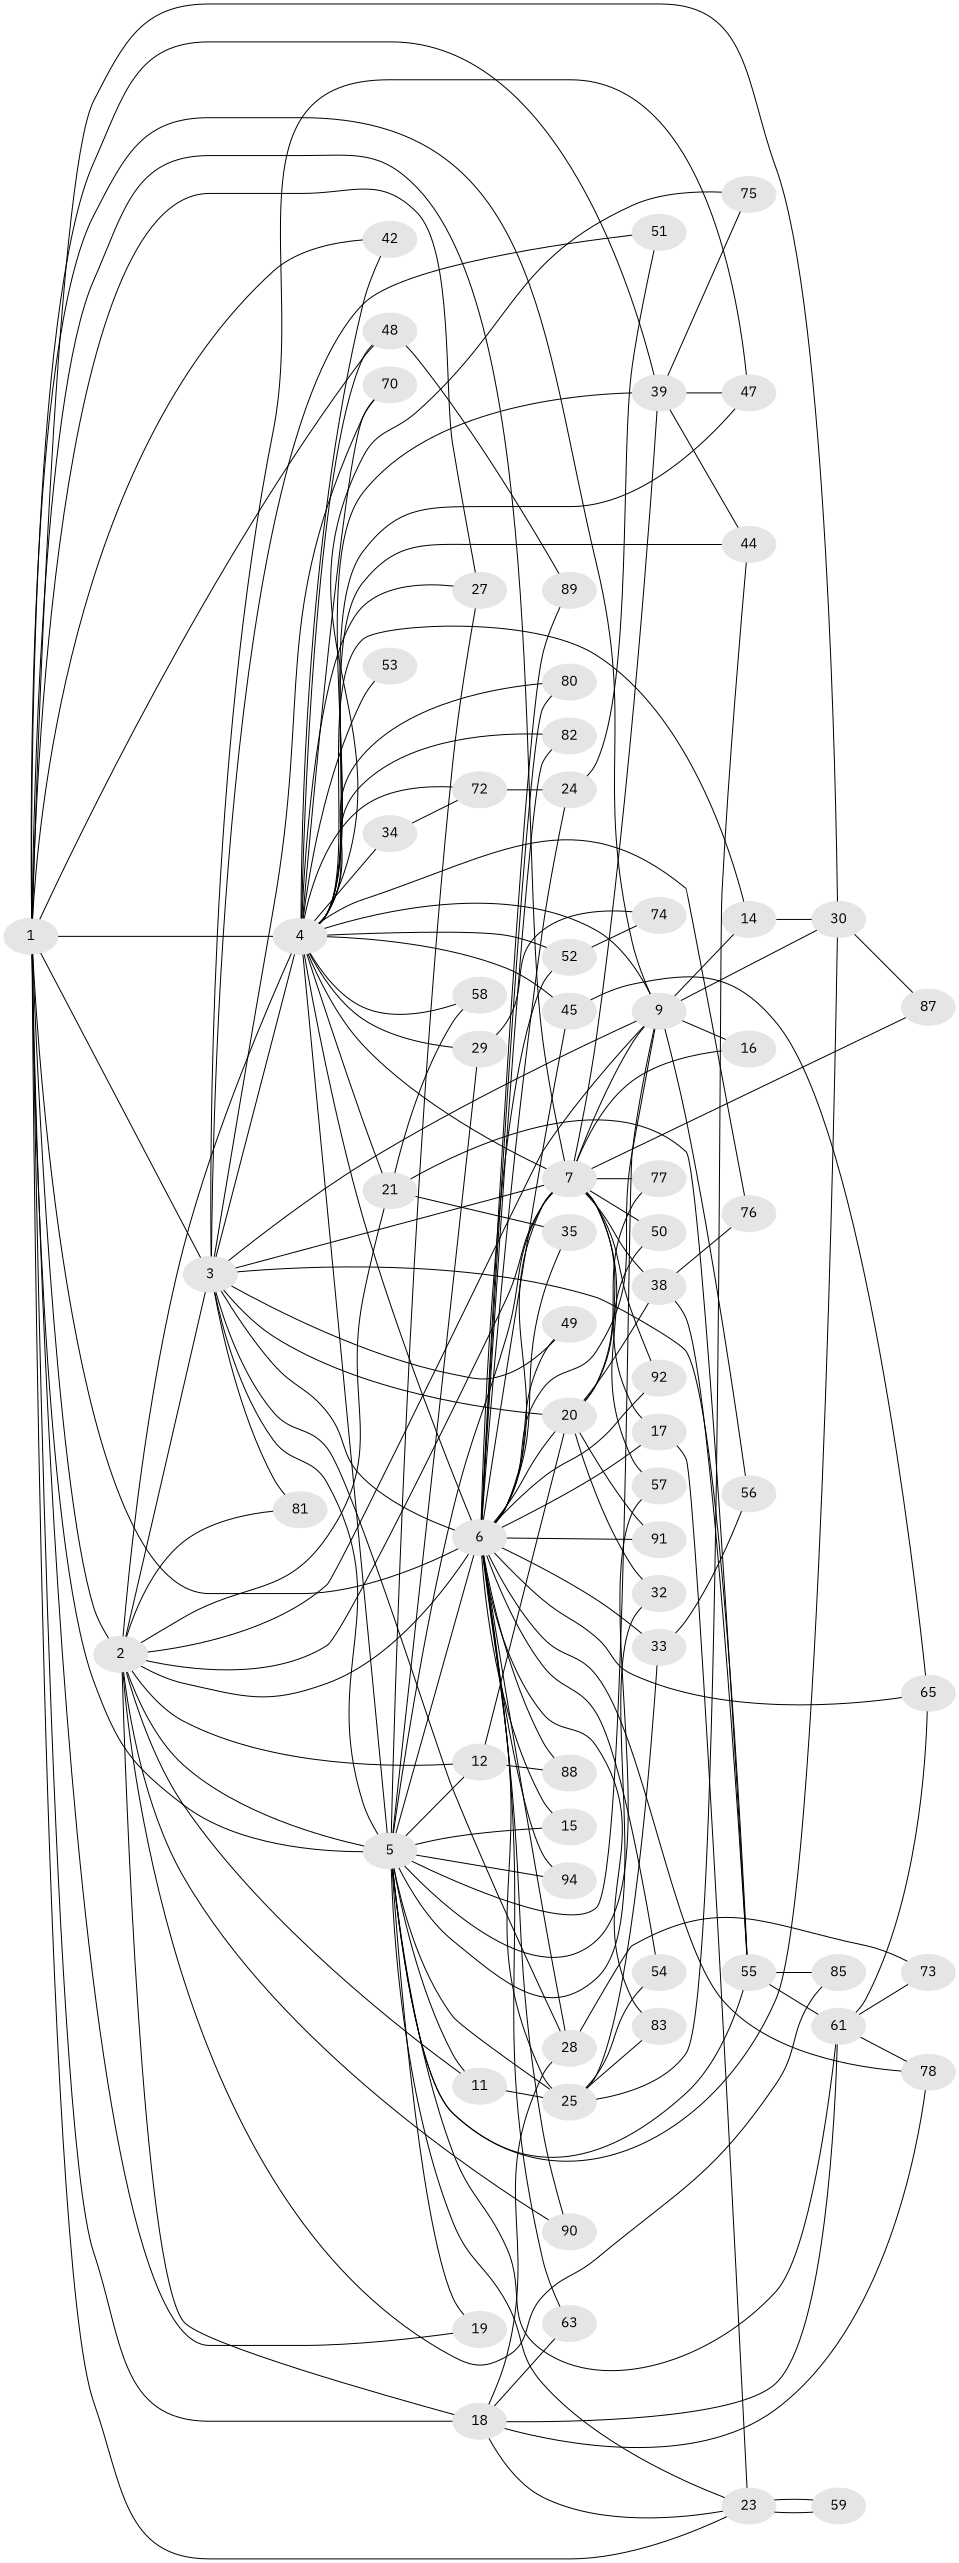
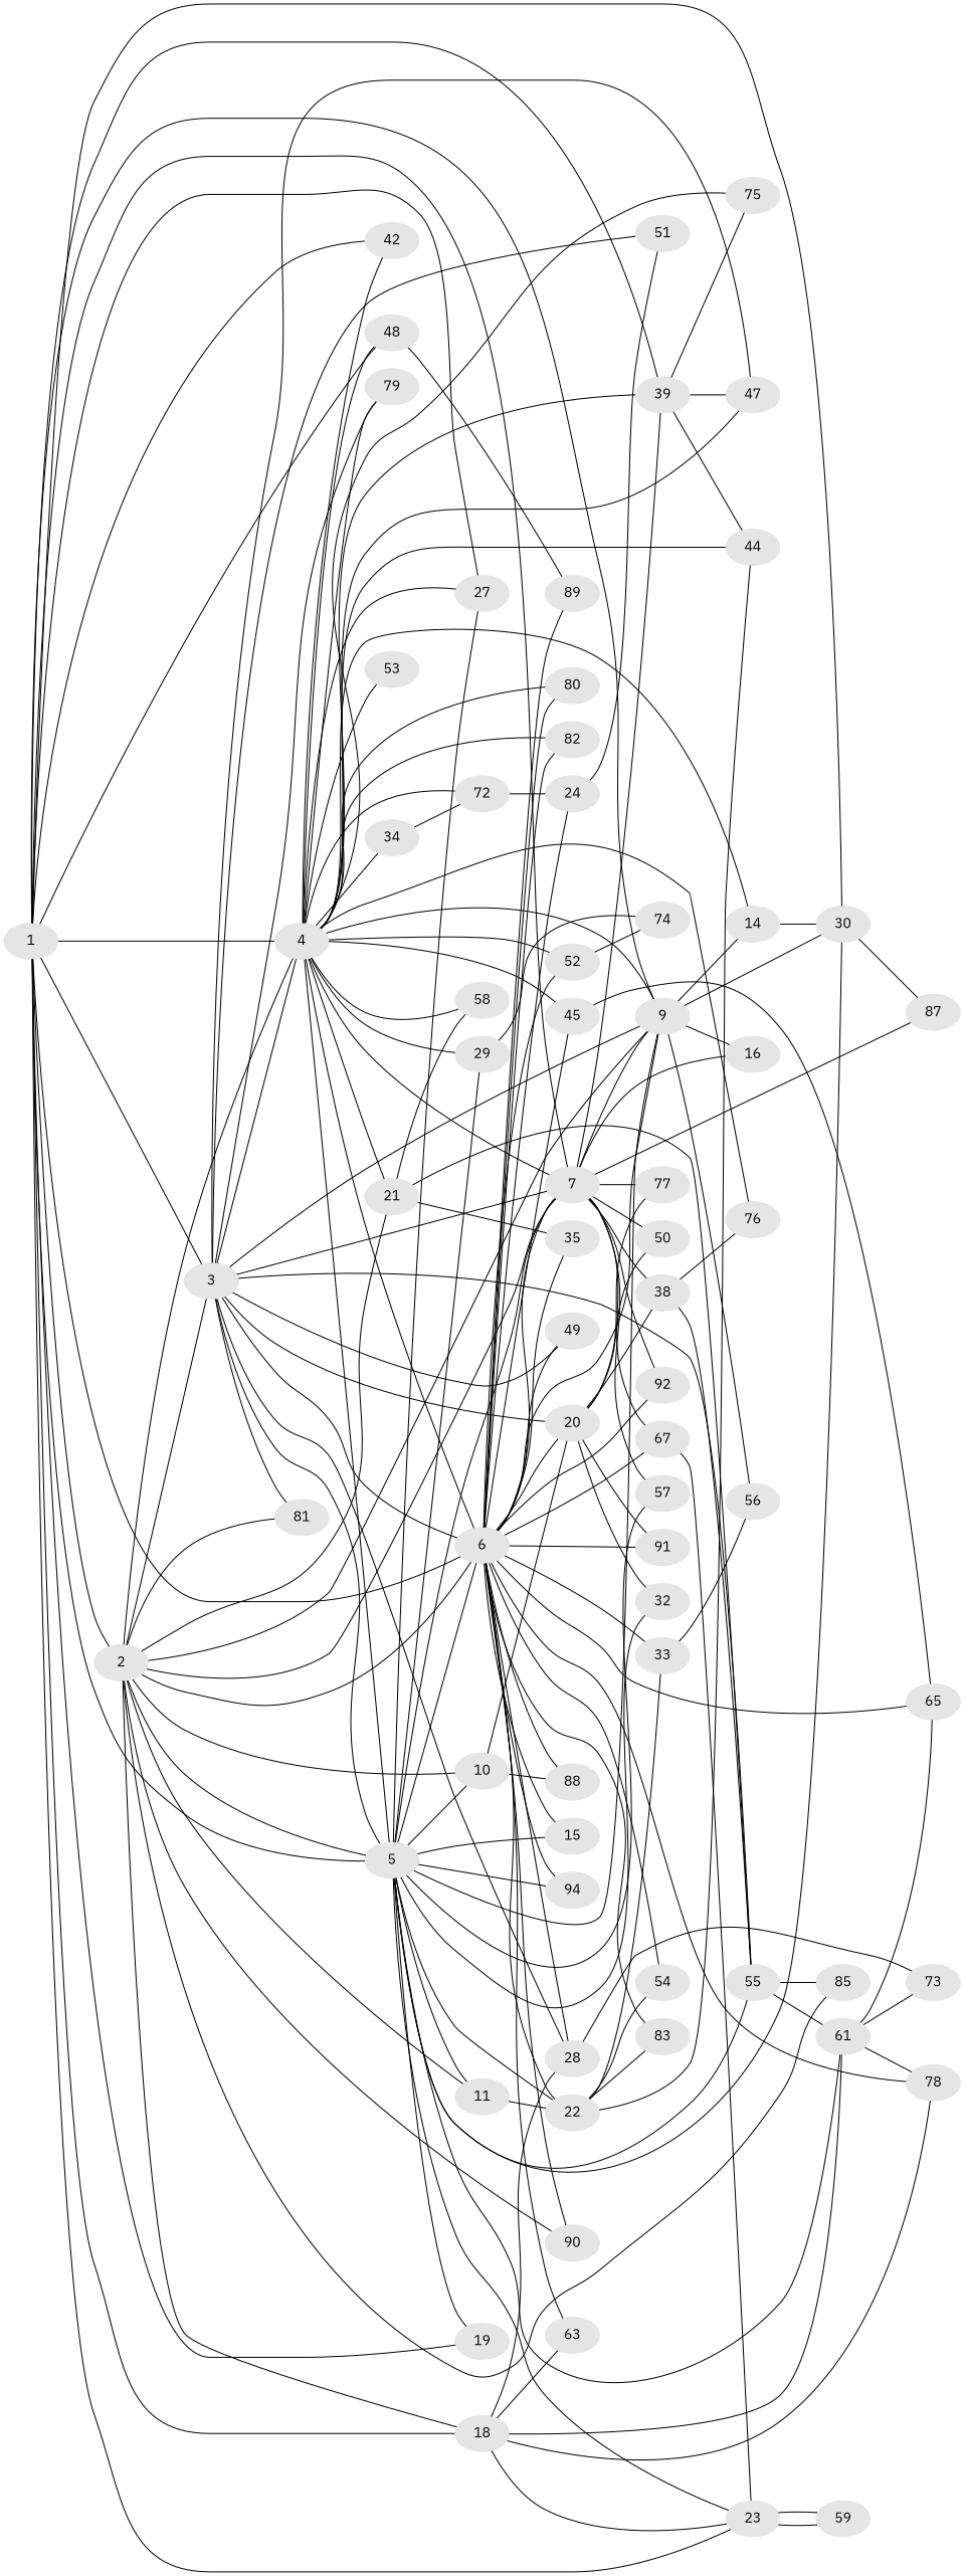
  graph {
    fontname="IBM Plex Sans"
    rankdir=LR
    node [color=gray90 fontname="IBM Plex Sans" style=filled]
    edge [fontname="IBM Plex Sans"]
    1 [super="+66"]
    2 [super="+71"]
    3 [super="+95"]
    4 [super="+8"]
    5 [super="+26"]
    6 [super="+10"]
    7 [super="+30"]
    9 [super="+22"]
    18 [super="+36"]
    19
    23
    27 [super="+41"]
    n13 [label=30 super="+37"]
    39 [super="+60"]
    42
    48
    11 [super="+67"]
-   12
+   12 [label=10]
    21
    81
    85
    90
    20 [super="+44"]
    28 [super="+40"]
    47 [super="+96"]
    49
    51
    55 [super="+93"]
-   70
+   70 [label=79]
    14 [super="+86"]
    29
    34
    n33 [label=44 super="+64"]
    45
    52
    53
    58
    72
    75
    76
    80
    82
    15
-   25
+   25 [label=22]
    32
    57
    61 [super="+62"]
    94
    24
-   17 [super="+69"]
+   17 [super="+69" label=67]
    33
    35
    54
    63
    65 [super="+84"]
    78 [super="+79"]
    83
    88
    89
    91
    92
    16
    38 [super="+68"]
    50
    77
    87
    56
    59
    73
    74
    1 -- 2
    1 -- 3
    1 -- 4 [weight=2]
    1 -- 5
    1 -- 6 [weight=2]
    1 -- 7
    1 -- 9 [weight=2]
    1 -- 18
    1 -- 19
    1 -- 23
    1 -- 27
    1 -- n13
    1 -- 39
    1 -- 42
    1 -- 48
    2 -- 3 [weight=2]
    2 -- 4 [weight=2]
    2 -- 5
    2 -- 6 [weight=2]
    2 -- 7
    2 -- 9 [weight=2]
    2 -- 18
    2 -- 11
    2 -- 12
    2 -- 21
    2 -- 81
    2 -- 85
    2 -- 90
    3 -- 4 [weight=3]
    3 -- 5
    3 -- 6 [weight=2]
    3 -- 7
    3 -- 9
    3 -- 81
    3 -- 20
    3 -- 28
    3 -- 47
    3 -- 49
    3 -- 51
    3 -- 55
    3 -- 70
    4 -- 5 [weight=2]
    4 -- 6 [weight=4]
    4 -- 7 [weight=3]
    4 -- 9 [weight=2]
    4 -- 27
    4 -- 39
    4 -- 42
    4 -- 48
    4 -- 21
    4 -- 47
    4 -- 70
    4 -- 14
    4 -- 29
    4 -- 34 [weight=2]
    4 -- n33
    4 -- 45
    4 -- 52
    4 -- 53 [weight=2]
    4 -- 58
    4 -- 72
    4 -- 75
    4 -- 76
    4 -- 80
    4 -- 82
    5 -- 6 [weight=2]
    5 -- 7
    5 -- 9
    5 -- 19
    5 -- 23
    5 -- 27
    5 -- n13
    5 -- 11
    5 -- 12
    5 -- 55
    5 -- 29
    5 -- 15
    5 -- 25
    5 -- 32
    5 -- 57
    5 -- 61
    5 -- 94
    6 -- 7 [weight=2]
    6 -- 9 [weight=2]
    6 -- 90
    6 -- 20
    6 -- 28
    6 -- 49
    6 -- 45
    6 -- 52
    6 -- 80
    6 -- 82
    6 -- 15
    6 -- 25
    6 -- 94
    6 -- 24
    6 -- 17
    6 -- 33
    6 -- 35
    6 -- 54
    6 -- 63
    6 -- 65
    6 -- 78
    6 -- 83
    6 -- 88
    6 -- 89
    6 -- 91
    6 -- 92
    7 -- 9
    7 -- 39
    7 -- 57
    7 -- 17
    7 -- 92
    7 -- 16
    7 -- 38
    7 -- 50
    7 -- 77
    7 -- 87
    9 -- n13
    9 -- 14
    9 -- 16
    9 -- 56
    18 -- 23
    18 -- 28
    18 -- 61
    18 -- 63
    18 -- 78
    23 -- 59
    23 -- 59
    n13 -- 87
    39 -- 47
    39 -- n33
    39 -- 75
    48 -- 89
    11 -- 25
    12 -- 20
    12 -- 88
    21 -- 55
    21 -- 58
    21 -- 35
    20 -- 32
    20 -- 91
    20 -- 38
    20 -- 50
    20 -- 77
    28 -- 73
    55 -- 85
    55 -- 61
    14 -- n13
    29 -- 74
    34 -- 72
    45 -- 65
    52 -- 74
    72 -- 24
    25 -- n33
    25 -- 33
    25 -- 54
    25 -- 83
    61 -- 65
    61 -- 78
    61 -- 73
    24 -- 51
    17 -- 23
    33 -- 56
    38 -- 55
    38 -- 76
  }
